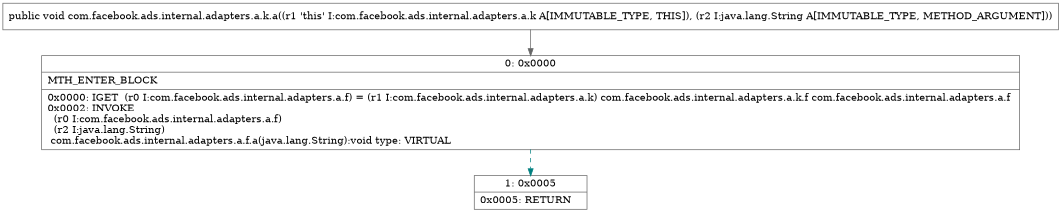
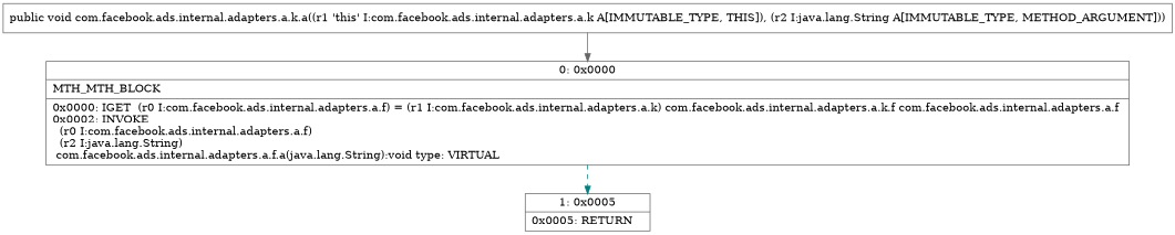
  digraph {
    node [shape=record color=gray40]
-   n1 [label="{0\:\ 0x0000|MTH_ENTER_BLOCK\l|0x0000: IGET  (r0 I:com.facebook.ads.internal.adapters.a.f) = (r1 I:com.facebook.ads.internal.adapters.a.k) com.facebook.ads.internal.adapters.a.k.f com.facebook.ads.internal.adapters.a.f \l0x0002: INVOKE  \l  (r0 I:com.facebook.ads.internal.adapters.a.f)\l  (r2 I:java.lang.String)\l com.facebook.ads.internal.adapters.a.f.a(java.lang.String):void type: VIRTUAL \l}"]
+   n1 [label="{0\:\ 0x0000|MTH_MTH_BLOCK\l|0x0000: IGET  (r0 I:com.facebook.ads.internal.adapters.a.f) = (r1 I:com.facebook.ads.internal.adapters.a.k) com.facebook.ads.internal.adapters.a.k.f com.facebook.ads.internal.adapters.a.f \l0x0002: INVOKE  \l  (r0 I:com.facebook.ads.internal.adapters.a.f)\l  (r2 I:java.lang.String)\l com.facebook.ads.internal.adapters.a.f.a(java.lang.String):void type: VIRTUAL \l}"]
    n2 [label="{1\:\ 0x0005|0x0005: RETURN   \l}"]
    n3 [label="{public void com.facebook.ads.internal.adapters.a.k.a((r1 'this' I:com.facebook.ads.internal.adapters.a.k A[IMMUTABLE_TYPE, THIS]), (r2 I:java.lang.String A[IMMUTABLE_TYPE, METHOD_ARGUMENT])) }"]
    n1 -> n2 [color=teal style=dashed]
    n3 -> n1 [color=gray40 style=solid]
  }
